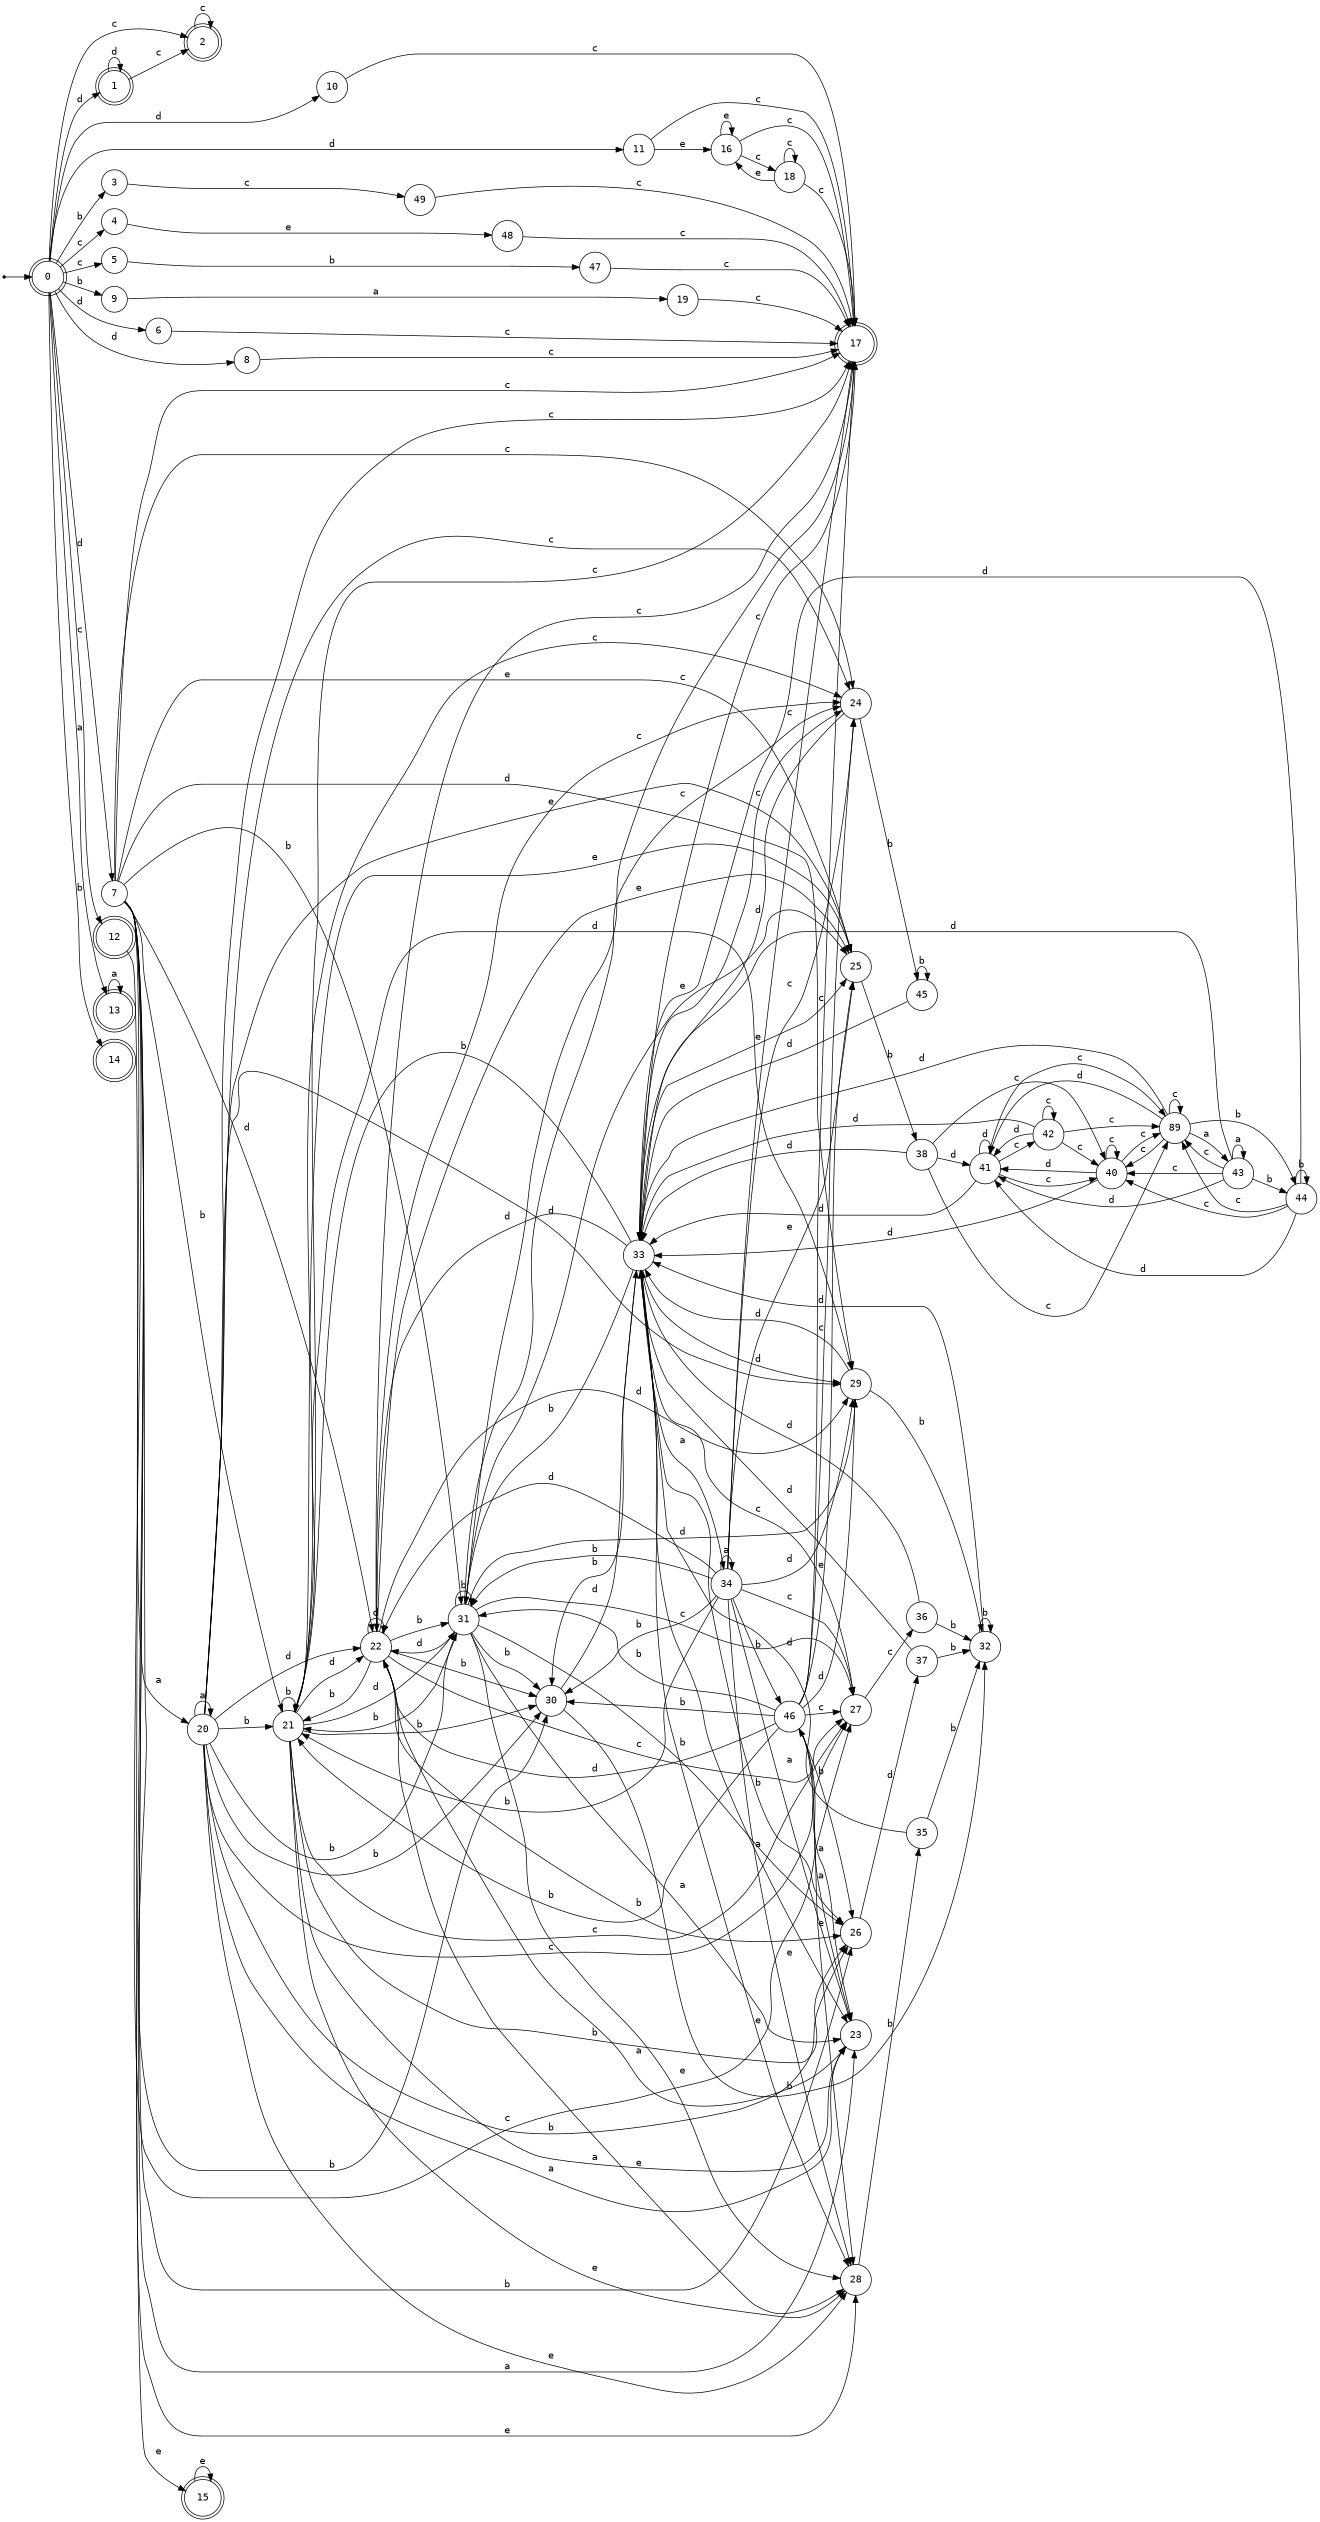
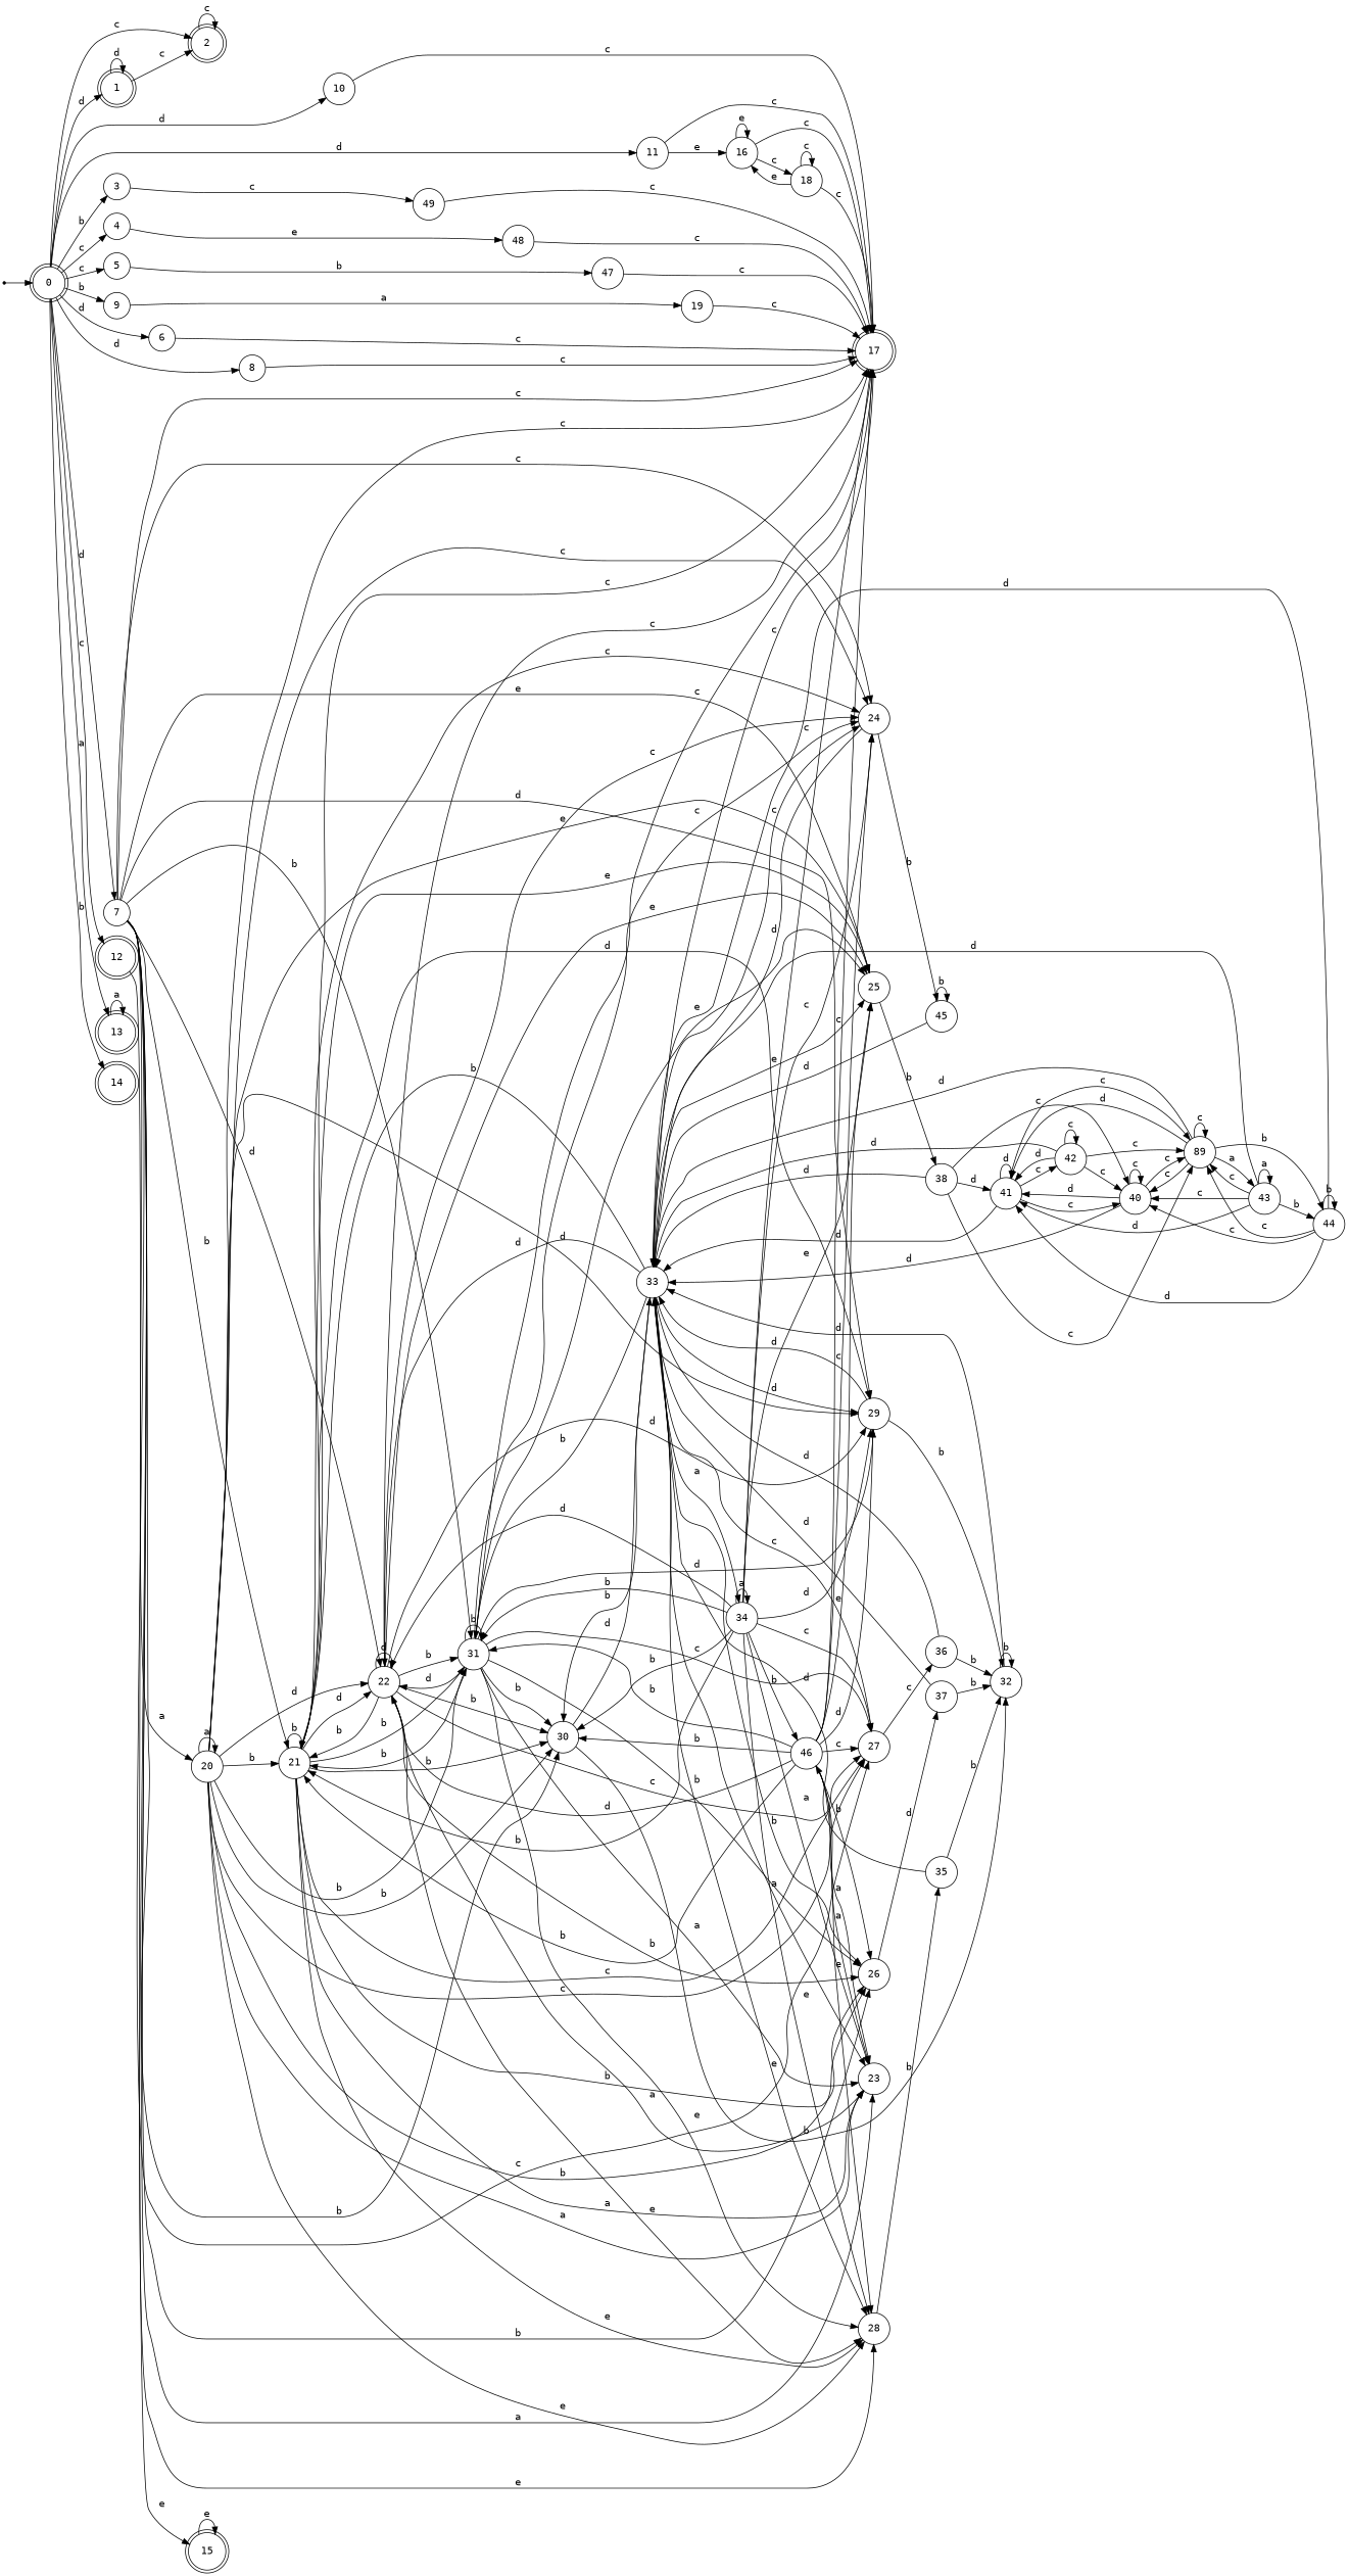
  digraph {
    fontname="DejaVu Sans Mono"
    rankdir=LR
    node [fontname="DejaVu Sans Mono" shape=circle]
    edge [fontname="DejaVu Sans Mono"]
    dummy0 [shape=point]
    0 [shape=doublecircle]
    1 [shape=doublecircle]
    2 [shape=doublecircle]
    3
    4
    5
    6
    7
    8
    9
    10
    11
    12 [shape=doublecircle]
    13 [shape=doublecircle]
    14 [shape=doublecircle]
    49
    48
    47
    17 [shape=doublecircle]
    20
    21
    22
    23
    24
    25
    26
    27
    28
    29
    30
    31
    19
    16
    15 [shape=doublecircle]
    46
    33
    45
    38
    37
    36
    35
    32
    18
    34
    n46 [label=89]
    40
    41
    43
    44
    42
    dummy0 -> 0
    0 -> 1 [label=d]
    0 -> 2 [label=c]
    0 -> 3 [label=b]
    0 -> 4 [label=c]
    0 -> 5 [label=c]
    0 -> 6 [label=d]
    0 -> 7 [label=d]
    0 -> 8 [label=d]
    0 -> 9 [label=b]
    0 -> 10 [label=d]
    0 -> 11 [label=d]
    0 -> 12 [label=c]
    0 -> 13 [label=a]
    0 -> 14 [label=b]
    1 -> 1 [label=d]
    1 -> 2 [label=c]
    2 -> 2 [label=c]
    3 -> 49 [label=c]
    4 -> 48 [label=e]
    5 -> 47 [label=b]
    6 -> 17 [label=c]
    7 -> 17 [label=c]
    7 -> 20 [label=a]
    7 -> 21 [label=b]
    7 -> 22 [label=d]
    7 -> 23 [label=a]
    7 -> 24 [label=c]
    7 -> 25 [label=e]
    7 -> 26 [label=b]
    7 -> 27 [label=c]
    7 -> 28 [label=e]
    7 -> 29 [label=d]
    7 -> 30 [label=b]
    7 -> 31 [label=b]
    8 -> 17 [label=c]
    9 -> 19 [label=a]
    10 -> 17 [label=c]
    11 -> 17 [label=c]
    11 -> 16 [label=e]
    12 -> 15 [label=e]
    13 -> 13 [label=a]
    49 -> 17 [label=c]
    48 -> 17 [label=c]
    47 -> 17 [label=c]
    20 -> 17 [label=c]
    20 -> 20 [label=a]
    20 -> 21 [label=b]
    20 -> 22 [label=d]
    20 -> 23 [label=a]
    20 -> 24 [label=c]
    20 -> 25 [label=e]
    20 -> 26 [label=b]
    20 -> 27 [label=c]
    20 -> 28 [label=e]
    20 -> 29 [label=d]
    20 -> 30 [label=b]
    20 -> 31 [label=b]
    21 -> 17 [label=c]
    21 -> 21 [label=b]
    21 -> 22 [label=d]
    21 -> 23 [label=a]
    21 -> 24 [label=c]
    21 -> 25 [label=e]
    21 -> 26 [label=b]
    21 -> 27 [label=c]
    21 -> 28 [label=e]
    21 -> 29 [label=d]
    21 -> 30 [label=b]
-   21 -> 31 [label=d]
+   21 -> 31 [label=b]
    22 -> 17 [label=c]
    22 -> 21 [label=b]
    22 -> 22 [label=d]
    22 -> 23 [label=a]
    22 -> 24 [label=c]
    22 -> 25 [label=e]
    22 -> 26 [label=b]
    22 -> 27 [label=c]
    22 -> 28 [label=e]
    22 -> 29 [label=d]
    22 -> 30 [label=b]
    22 -> 31 [label=b]
    23 -> 46 [label=a]
    24 -> 33 [label=d]
    24 -> 45 [label=b]
    25 -> 38 [label=b]
    26 -> 37 [label=d]
    27 -> 36 [label=c]
    28 -> 35 [label=b]
    29 -> 33 [label=d]
    29 -> 32 [label=b]
    30 -> 33 [label=d]
    30 -> 32 [label=b]
    31 -> 17 [label=c]
    31 -> 21 [label=b]
    31 -> 22 [label=d]
    31 -> 23 [label=a]
    31 -> 24 [label=c]
    31 -> 25 [label=e]
    31 -> 26 [label=b]
    31 -> 27 [label=c]
    31 -> 28 [label=e]
    31 -> 29 [label=d]
    31 -> 30 [label=b]
    31 -> 31 [label=b]
    19 -> 17 [label=c]
    16 -> 17 [label=c]
    16 -> 16 [label=e]
    16 -> 18 [label=c]
    15 -> 15 [label=e]
    46 -> 17 [label=c]
    46 -> 21 [label=b]
    46 -> 22 [label=d]
    46 -> 23 [label=a]
    46 -> 24 [label=c]
    46 -> 25 [label=e]
    46 -> 26 [label=b]
    46 -> 27 [label=c]
    46 -> 28 [label=e]
    46 -> 29 [label=d]
    46 -> 30 [label=b]
    46 -> 31 [label=b]
    33 -> 17 [label=c]
    33 -> 21 [label=b]
    33 -> 22 [label=d]
    33 -> 23 [label=a]
    33 -> 24 [label=c]
    33 -> 25 [label=e]
    33 -> 26 [label=b]
    33 -> 27 [label=c]
    33 -> 28 [label=e]
    33 -> 29 [label=d]
    33 -> 30 [label=b]
    33 -> 31 [label=b]
    33 -> 34 [label=a]
    45 -> 33 [label=d]
    45 -> 45 [label=b]
    38 -> 33 [label=d]
    38 -> n46 [label=c]
    38 -> 40 [label=c]
    38 -> 41 [label=d]
    37 -> 33 [label=d]
    37 -> 32 [label=b]
    36 -> 33 [label=d]
    36 -> 32 [label=b]
    35 -> 33 [label=d]
    35 -> 32 [label=b]
    32 -> 33 [label=d]
    32 -> 32 [label=b]
    18 -> 17 [label=c]
    18 -> 16 [label=e]
    18 -> 18 [label=c]
    34 -> 17 [label=c]
    34 -> 21 [label=b]
    34 -> 22 [label=d]
    34 -> 23 [label=a]
    34 -> 24 [label=c]
    34 -> 25 [label=e]
    34 -> 27 [label=c]
    34 -> 28 [label=e]
    34 -> 29 [label=d]
    34 -> 30 [label=b]
    34 -> 31 [label=b]
    34 -> 46 [label=b]
    34 -> 34 [label=a]
    n46 -> 33 [label=d]
    n46 -> n46 [label=c]
    n46 -> 40 [label=c]
    n46 -> 41 [label=d]
    n46 -> 43 [label=a]
    n46 -> 44 [label=b]
    40 -> 33 [label=d]
    40 -> n46 [label=c]
    40 -> 40 [label=c]
    40 -> 41 [label=d]
    41 -> 33 [label=d]
    41 -> n46 [label=c]
    41 -> 40 [label=c]
    41 -> 41 [label=d]
    41 -> 42 [label=c]
    43 -> 33 [label=d]
    43 -> n46 [label=c]
    43 -> 40 [label=c]
    43 -> 41 [label=d]
    43 -> 43 [label=a]
    43 -> 44 [label=b]
    44 -> 33 [label=d]
    44 -> n46 [label=c]
    44 -> 40 [label=c]
    44 -> 41 [label=d]
    44 -> 44 [label=b]
    42 -> 33 [label=d]
    42 -> n46 [label=c]
    42 -> 40 [label=c]
    42 -> 41 [label=d]
    42 -> 42 [label=c]
  }
